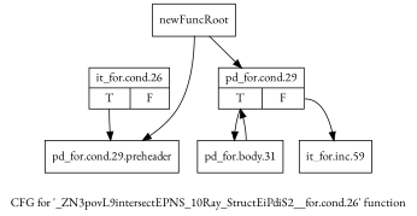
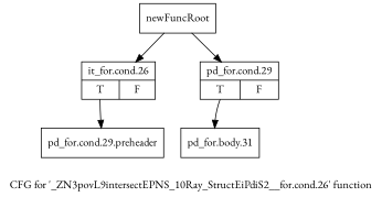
  digraph {
    fontname="EB Garamond"
    label="CFG for '_ZN3povL9intersectEPNS_10Ray_StructEiPdiS2__for.cond.26' function"
    node [fontname="EB Garamond" shape=record]
    edge [fontname="EB Garamond"]
    n1 [label="{newFuncRoot}"]
    n2 [label="{it_for.cond.26|{<s0>T|<s1>F}}"]
    n3 [label="{pd_for.cond.29|{<s0>T|<s1>F}}"]
    n4 [label="{pd_for.cond.29.preheader}"]
    n5 [label="{pd_for.body.31}"]
-   n6 [label="{it_for.inc.59}"]
-   n1 -> n4
+   n1 -> n2
    n1 -> n3
    n2 -> n4 [tailport=s0]
    n3 -> n5 [tailport=s0]
-   n3 -> n6 [tailport=s1]
-   n5 -> n3
  }
